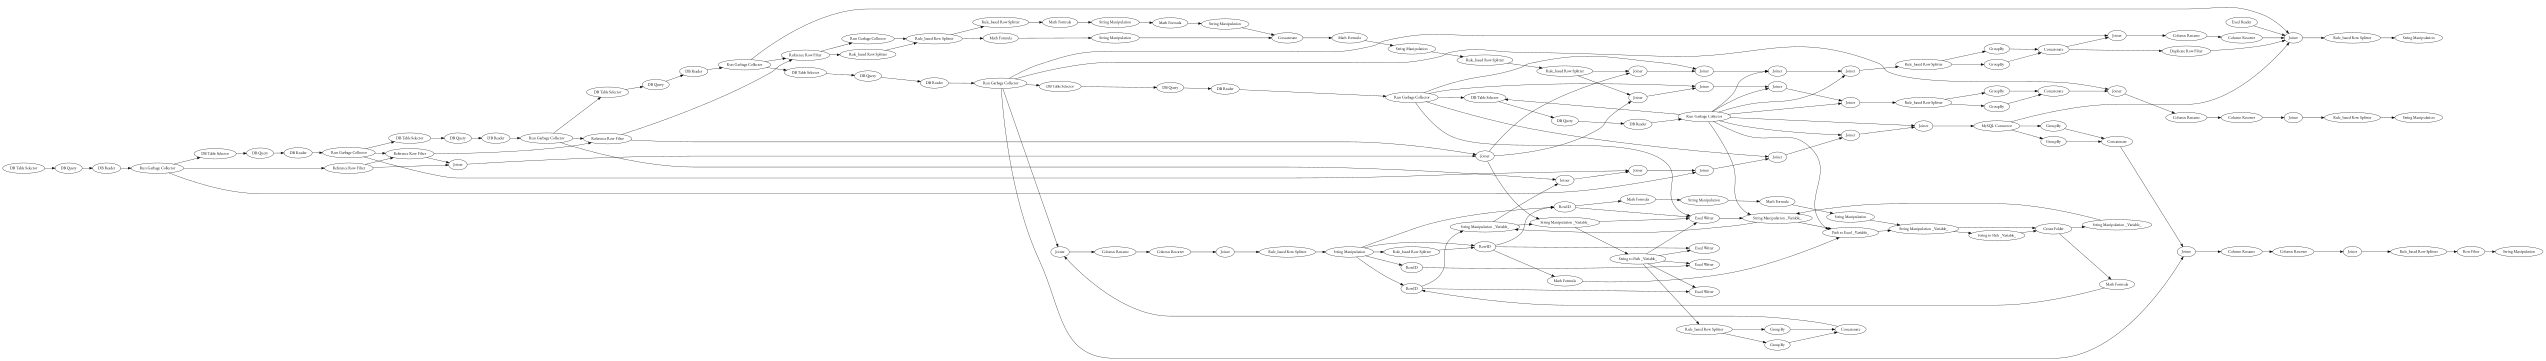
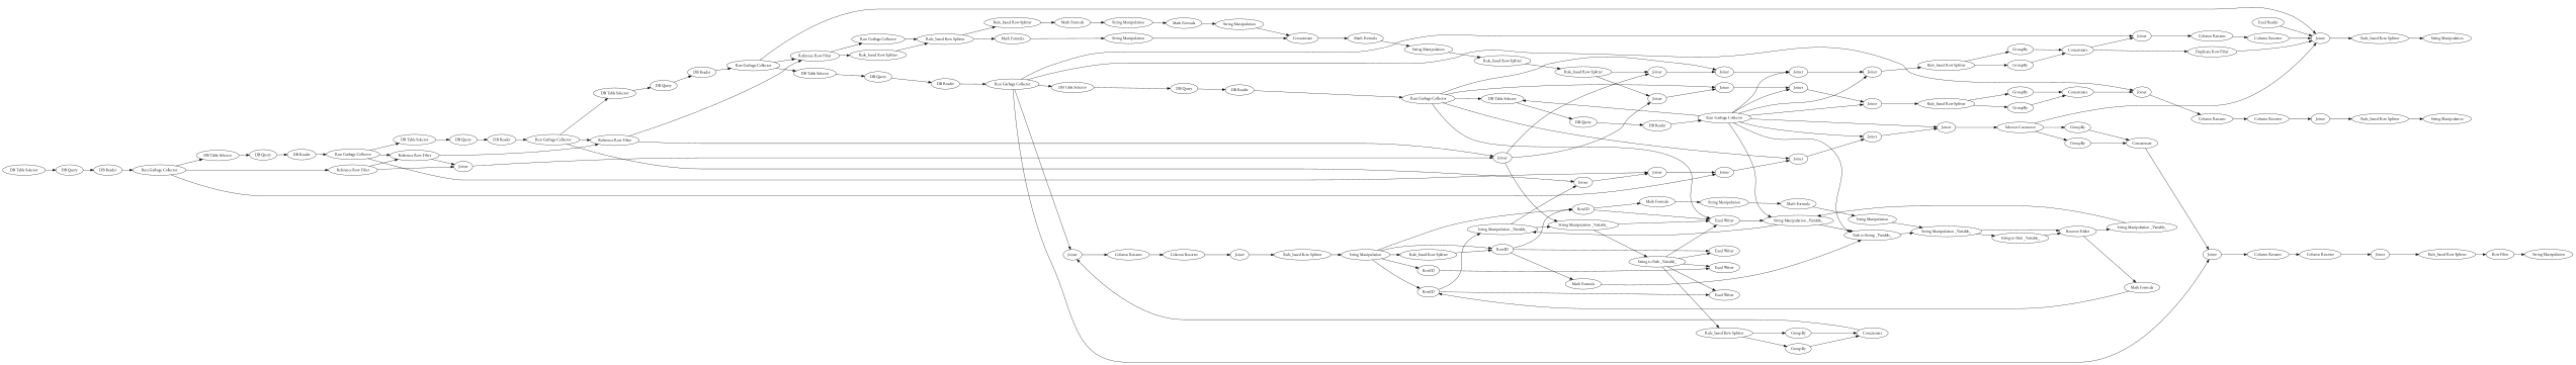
  digraph {
    fontname="EB Garamond"
    rankdir=LR
    node [fontname="EB Garamond"]
    edge [fontname="EB Garamond"]
    n1 [label="Rule_based Row Splitter"]
    n2 [label=GroupBy]
    n3 [label=GroupBy]
    n4 [label=Concatenate]
    n5 [label=Joiner]
    n6 [label="Duplicate Row Filter"]
-   n7 [label="Create Folder"]
+   n7 [label="Resorter Folder"]
    n8 [label="String Manipulation _Variable_"]
    n9 [label="Math Formula"]
    n10 [label="String Manipulation _Variable_"]
    n11 [label=RowID]
-   n12 [label="Path to Excel _Variable_"]
+   n12 [label="Path to String _Variable_"]
    n13 [label="String Manipulation _Variable_"]
    n14 [label="String to Path _Variable_"]
    n15 [label=Concatenate]
    n16 [label="Math Formula"]
    n17 [label="String Manipulation"]
    n18 [label="Rule_based Row Splitter"]
    n19 [label="DB Reader"]
    n20 [label="Run Garbage Collector"]
    n21 [label=Joiner]
    n22 [label=Joiner]
    n23 [label=Joiner]
    n24 [label="DB Table Selector"]
    n25 [label=Joiner]
    n26 [label=Joiner]
    n27 [label=Joiner]
    n28 [label="String Manipulation _Variable_"]
-   n29 [label="MySQL Connector"]
+   n29 [label="Selector Connector"]
    n30 [label="DB Query"]
    n31 [label="Rule_based Row Splitter"]
    n32 [label="Rule_based Row Splitter"]
    n33 [label=RowID]
    n34 [label=RowID]
    n35 [label="Excel Writer"]
    n36 [label="Math Formula"]
    n37 [label="Math Formula"]
    n38 [label="Excel Writer"]
    n39 [label=Joiner]
    n40 [label=Joiner]
    n41 [label="String Manipulation _Variable_"]
    n42 [label=Joiner]
    n43 [label=Joiner]
    n44 [label="String to Path _Variable_"]
    n45 [label=Joiner]
    n46 [label=Joiner]
    n47 [label="DB Reader"]
    n48 [label="Run Garbage Collector"]
    n49 [label=Joiner]
    n50 [label="DB Table Selector"]
    n51 [label="Reference Row Filter"]
    n52 [label="Rule_based Row Splitter"]
    n53 [label="DB Query"]
    n54 [label="Rule_based Row Splitter"]
    n55 [label="Run Garbage Collector"]
    n56 [label="String Manipulation"]
    n57 [label="Math Formula"]
    n58 [label="Reference Row Filter"]
    n59 [label="Reference Row Filter"]
    n60 [label="Reference Row Filter"]
    n61 [label="String Manipulation"]
    n62 [label=RowID]
    n63 [label="Excel Writer"]
    n64 [label="Excel Writer"]
    n65 [label=Joiner]
    n66 [label="Rule_based Row Splitter"]
    n67 [label=GroupBy]
    n68 [label=GroupBy]
    n69 [label="Run Garbage Collector"]
    n70 [label=Joiner]
    n71 [label="Excel Reader"]
    n72 [label="String Manipulation"]
    n73 [label=Concatenate]
    n74 [label=Joiner]
    n75 [label="String Manipulation"]
    n76 [label="DB Table Selector"]
    n77 [label="DB Query"]
    n78 [label="Column Resorter"]
    n79 [label="Column Rename"]
    n80 [label="DB Reader"]
    n81 [label="Run Garbage Collector"]
    n82 [label="Run Garbage Collector"]
    n83 [label="DB Table Selector"]
    n84 [label=Joiner]
    n85 [label="DB Query"]
    n86 [label=Joiner]
    n87 [label="DB Reader"]
    n88 [label="DB Query"]
    n89 [label="DB Reader"]
    n90 [label="Run Garbage Collector"]
    n91 [label="DB Table Selector"]
    n92 [label="String Manipulation"]
    n93 [label=GroupBy]
    n94 [label=GroupBy]
    n95 [label=Concatenate]
    n96 [label=Joiner]
    n97 [label="Math Formula"]
    n98 [label="String Manipulation"]
    n99 [label="Math Formula"]
    n100 [label="DB Table Selector"]
    n101 [label="DB Query"]
    n102 [label="DB Reader"]
    n103 [label=Joiner]
    n104 [label="Rule_based Row Splitter"]
    n105 [label="Run Garbage Collector"]
    n106 [label="DB Query"]
    n107 [label="DB Reader"]
    n108 [label="Column Rename"]
    n109 [label="Column Rename"]
    n110 [label="Rule_based Row Splitter"]
    n111 [label=Joiner]
    n112 [label="Column Rename"]
    n113 [label="Column Resorter"]
    n114 [label="Math Formula"]
    n115 [label="Rule_based Row Splitter"]
    n116 [label="String Manipulation"]
    n117 [label="Rule_based Row Splitter"]
    n118 [label="Column Resorter"]
    n119 [label=Joiner]
    n120 [label="Rule_based Row Splitter"]
    n121 [label=GroupBy]
    n122 [label=GroupBy]
    n123 [label="Rule_based Row Splitter"]
    n124 [label="Row Filter"]
    n125 [label="String Manipulation"]
    n126 [label=Concatenate]
    n127 [label="DB Table Selector"]
    n128 [label="String Manipulation"]
    n129 [label="Column Resorter"]
    n130 [label=Joiner]
    n1 -> n2
    n1 -> n3
    n2 -> n4
    n3 -> n4
    n4 -> n5
    n4 -> n6
    n5 -> n79
    n6 -> n49
    n7 -> n8
    n7 -> n9
    n8 -> n10
    n9 -> n11
    n10 -> n12
    n10 -> n13
    n11 -> n13
    n11 -> n63
    n12 -> n28
    n13 -> n41
    n13 -> n65
    n14 -> n7
    n15 -> n16
    n16 -> n17
    n17 -> n18
    n18 -> n117
    n19 -> n20
    n20 -> n10
    n20 -> n12
    n20 -> n21
    n20 -> n22
    n20 -> n23
    n20 -> n24
    n20 -> n25
    n20 -> n26
    n20 -> n27
    n21 -> n26
    n22 -> n29
    n23 -> n1
    n24 -> n30
    n25 -> n23
    n26 -> n31
    n27 -> n22
    n28 -> n7
    n28 -> n14
    n29 -> n49
    n29 -> n93
    n29 -> n94
    n30 -> n19
    n31 -> n121
    n31 -> n122
    n32 -> n33
    n33 -> n34
    n33 -> n35
    n33 -> n36
    n34 -> n37
    n34 -> n38
    n36 -> n12
    n37 -> n56
    n38 -> n10
    n39 -> n40
    n40 -> n41
    n40 -> n42
    n40 -> n43
    n41 -> n38
    n41 -> n44
    n42 -> n45
    n43 -> n46
    n44 -> n35
    n44 -> n38
    n44 -> n63
    n44 -> n64
    n44 -> n66
    n45 -> n25
    n46 -> n21
    n47 -> n48
    n48 -> n49
    n48 -> n50
    n48 -> n51
    n49 -> n52
    n50 -> n53
    n51 -> n54
    n51 -> n55
    n52 -> n72
    n53 -> n80
    n54 -> n110
    n55 -> n110
    n56 -> n57
    n57 -> n92
    n58 -> n39
    n58 -> n59
    n59 -> n39
    n59 -> n60
    n60 -> n40
    n60 -> n51
    n61 -> n11
    n61 -> n32
    n61 -> n33
    n61 -> n34
    n61 -> n62
    n62 -> n64
    n65 -> n84
    n66 -> n67
    n66 -> n68
    n67 -> n73
    n68 -> n73
    n69 -> n24
    n69 -> n38
    n69 -> n45
    n69 -> n46
    n69 -> n70
    n70 -> n27
    n71 -> n49
    n73 -> n74
    n74 -> n109
    n75 -> n15
    n76 -> n77
    n77 -> n47
    n78 -> n49
    n79 -> n78
    n80 -> n81
    n81 -> n5
    n81 -> n74
    n81 -> n96
    n81 -> n100
    n81 -> n111
    n82 -> n59
    n82 -> n83
    n82 -> n84
    n83 -> n85
    n84 -> n86
    n85 -> n87
    n86 -> n70
    n87 -> n105
    n88 -> n89
    n89 -> n90
    n90 -> n58
    n90 -> n86
    n90 -> n91
    n91 -> n106
    n92 -> n28
    n93 -> n95
    n94 -> n95
    n95 -> n96
    n96 -> n108
    n97 -> n98
    n98 -> n99
    n99 -> n75
    n100 -> n101
    n101 -> n102
    n102 -> n69
    n103 -> n104
    n104 -> n61
    n105 -> n60
    n105 -> n65
    n105 -> n76
    n106 -> n107
    n107 -> n82
    n108 -> n129
    n109 -> n113
    n110 -> n114
    n110 -> n115
    n111 -> n112
    n112 -> n118
    n113 -> n103
    n114 -> n116
    n115 -> n97
    n116 -> n15
    n117 -> n42
    n117 -> n43
    n118 -> n119
    n119 -> n120
    n120 -> n128
    n121 -> n126
    n122 -> n126
    n123 -> n124
    n124 -> n125
    n126 -> n111
    n127 -> n88
    n129 -> n130
    n130 -> n123
  }
